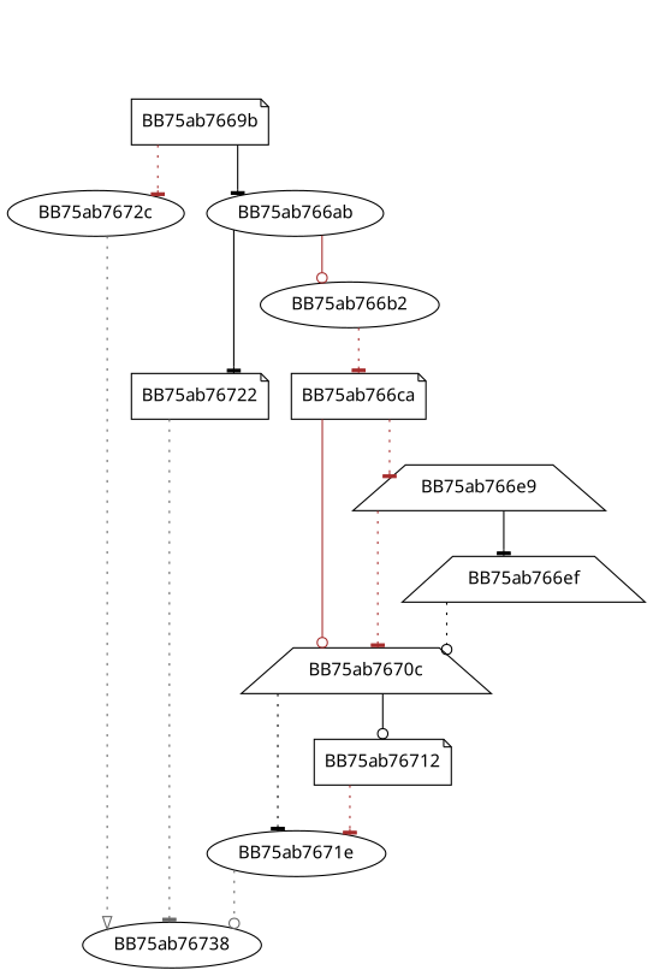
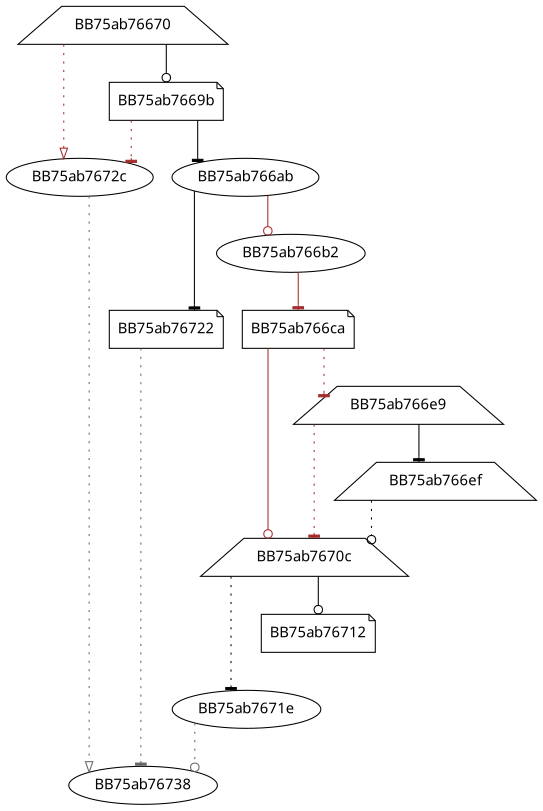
  digraph {
    fontname="Noto Sans"
    splines=ortho
    node [fontname="Noto Sans" shape=ellipse]
    edge [arrowhead=tee color=brown fontname="Noto Sans" style=dotted]
+   BB75ab76670 [shape=trapezium]
    BB75ab7672c
    BB75ab7669b [shape=note]
    BB75ab76738
    BB75ab766ab
    BB75ab76722 [shape=note]
    BB75ab766b2
    BB75ab766ca [shape=note]
    BB75ab7670c [shape=trapezium]
    BB75ab766e9 [shape=trapezium]
    BB75ab7671e
    BB75ab76712 [shape=note]
    BB75ab766ef [shape=trapezium]
+   BB75ab76670 -> BB75ab7672c [arrowhead=onormal]
+   BB75ab76670 -> BB75ab7669b [arrowhead=odot color=black style=solid]
    BB75ab7672c -> BB75ab76738 [arrowhead=onormal color=gray40]
    BB75ab7669b -> BB75ab7672c
    BB75ab7669b -> BB75ab766ab [color=black style=solid]
    BB75ab766ab -> BB75ab76722 [color=black style=solid]
    BB75ab766ab -> BB75ab766b2 [arrowhead=odot style=solid]
    BB75ab76722 -> BB75ab76738 [color=gray40]
-   BB75ab766b2 -> BB75ab766ca
+   BB75ab766b2 -> BB75ab766ca [style=solid]
    BB75ab766ca -> BB75ab7670c [arrowhead=odot style=solid]
    BB75ab766ca -> BB75ab766e9
    BB75ab7670c -> BB75ab7671e [color=black]
    BB75ab7670c -> BB75ab76712 [arrowhead=odot color=black style=solid]
    BB75ab766e9 -> BB75ab7670c
    BB75ab766e9 -> BB75ab766ef [color=black style=solid]
    BB75ab7671e -> BB75ab76738 [arrowhead=odot color=gray40]
-   BB75ab76712 -> BB75ab7671e
    BB75ab766ef -> BB75ab7670c [arrowhead=odot color=black]
  }
